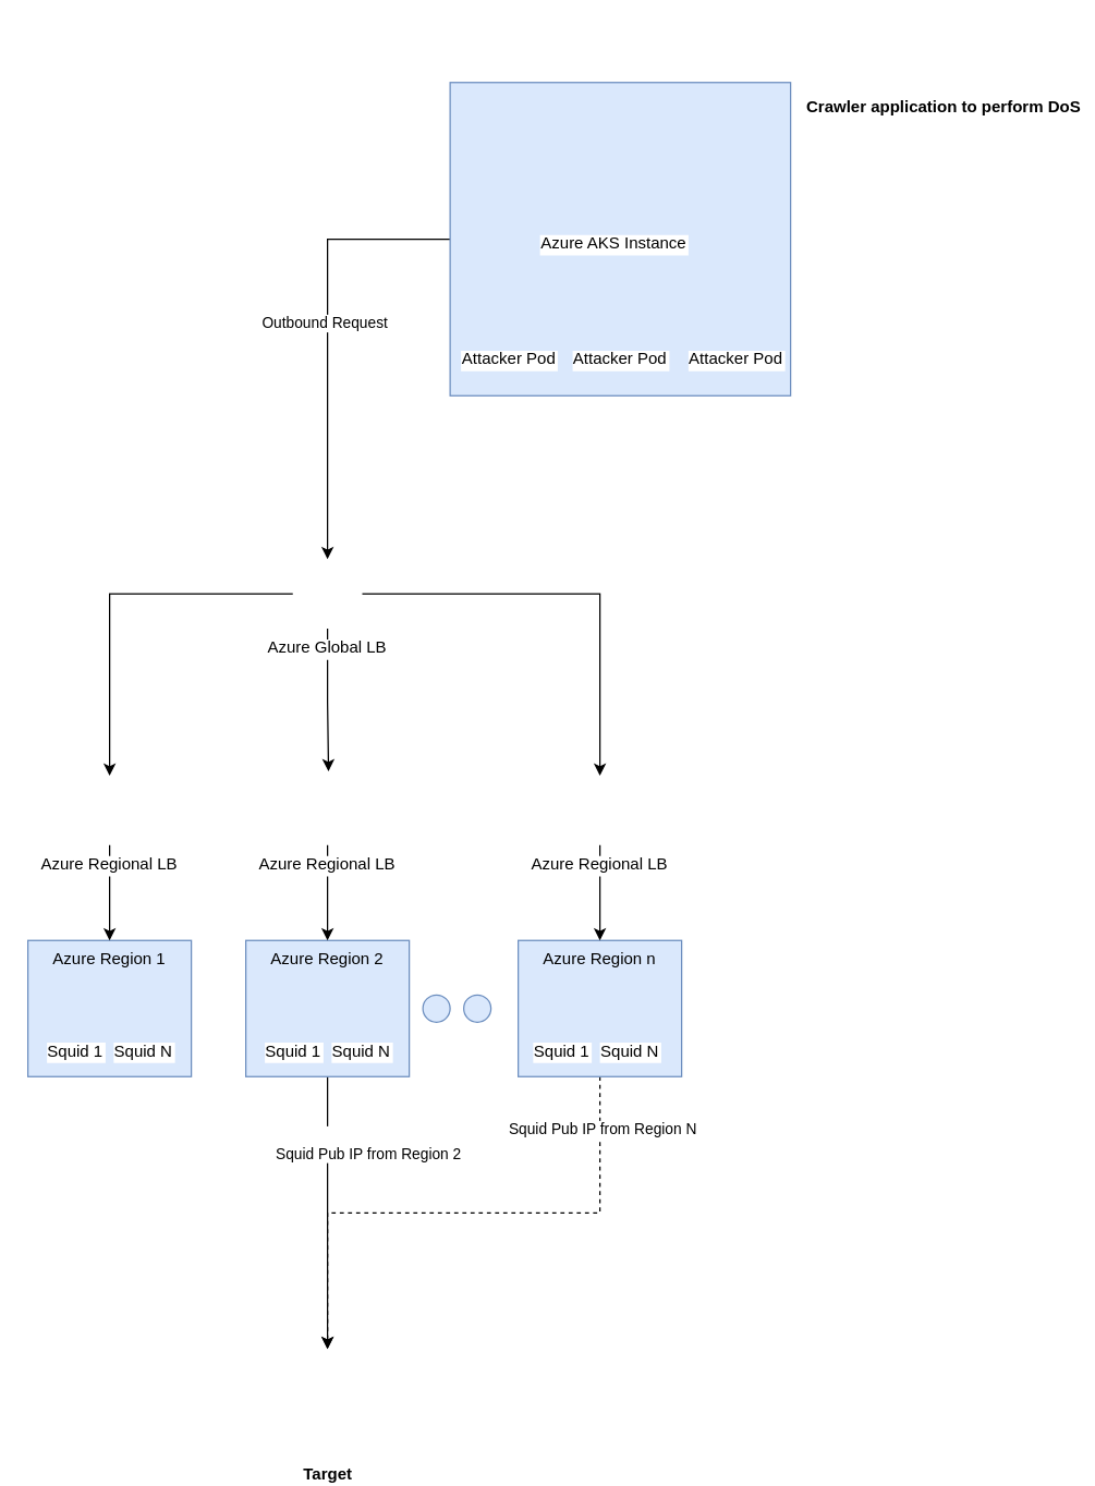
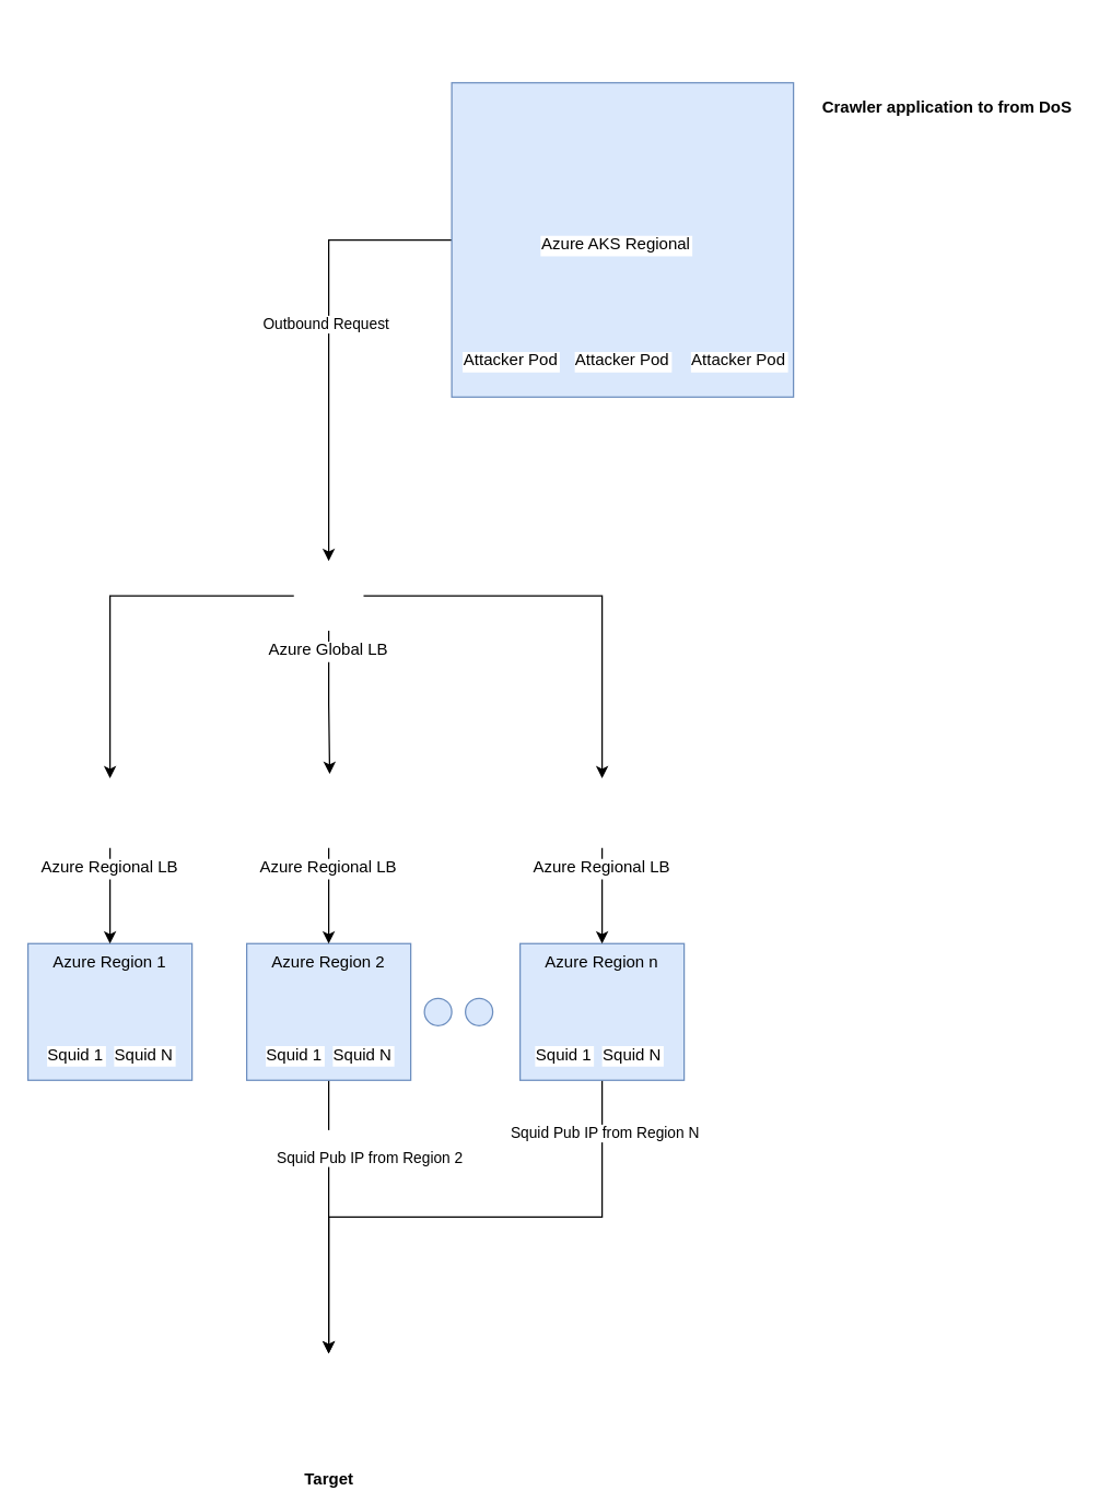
  <mxCell id="0" />
  <mxCell id="1" parent="0" />
  <mxCell id="2" style="edgeStyle=orthogonalEdgeStyle;rounded=0;orthogonalLoop=1;jettySize=auto;html=1;" edge="1" parent="1" source="4" target="28"><mxGeometry relative="1" as="geometry" /></mxCell>
  <mxCell id="3" value="Outbound Request" style="edgeLabel;html=1;align=center;verticalAlign=middle;resizable=0;points=[];" vertex="1" connectable="0" parent="2"><mxGeometry x="-0.072" y="-3" relative="1" as="geometry"><mxPoint as="offset" /></mxGeometry></mxCell>
  <mxCell id="4" value="" style="rounded=0;whiteSpace=wrap;html=1;fillColor=#dae8fc;strokeColor=#6c8ebf;" vertex="1" parent="1"><mxGeometry x="330" y="60" width="250" height="230" as="geometry" /></mxCell>
  <mxCell id="5" value="Azure Region 1" style="rounded=0;whiteSpace=wrap;html=1;fillColor=#dae8fc;strokeColor=#6c8ebf;align=center;verticalAlign=top;" vertex="1" parent="1"><mxGeometry x="20" y="690" width="120" height="100" as="geometry" /></mxCell>
  <mxCell id="6" value="&lt;br&gt;&lt;span style=&quot;color: rgb(0, 0, 0); font-family: Helvetica; font-size: 11px; font-style: normal; font-variant-ligatures: normal; font-variant-caps: normal; font-weight: 400; letter-spacing: normal; orphans: 2; text-align: center; text-indent: 0px; text-transform: none; widows: 2; word-spacing: 0px; -webkit-text-stroke-width: 0px; background-color: rgb(255, 255, 255); text-decoration-thickness: initial; text-decoration-style: initial; text-decoration-color: initial; float: none; display: inline !important;&quot;&gt;Squid Pub IP from Region 2&lt;/span&gt;&lt;br&gt;" style="edgeStyle=orthogonalEdgeStyle;rounded=0;orthogonalLoop=1;jettySize=auto;html=1;" edge="1" parent="1" source="7" target="29"><mxGeometry x="-0.5" y="30" relative="1" as="geometry"><mxPoint as="offset" /></mxGeometry></mxCell>
  <mxCell id="7" value="Azure Region 2" style="rounded=0;whiteSpace=wrap;html=1;fillColor=#dae8fc;strokeColor=#6c8ebf;align=center;verticalAlign=top;" vertex="1" parent="1"><mxGeometry x="180" y="690" width="120" height="100" as="geometry" /></mxCell>
- <mxCell id="8" style="edgeStyle=orthogonalEdgeStyle;rounded=0;orthogonalLoop=1;jettySize=auto;html=1;dashed=1;" edge="1" parent="1" source="10" target="29"><mxGeometry relative="1" as="geometry"><Array as="points"><mxPoint x="440" y="890" /><mxPoint x="240" y="890" /></Array></mxGeometry></mxCell>
+ <mxCell id="8" style="edgeStyle=orthogonalEdgeStyle;rounded=0;orthogonalLoop=1;jettySize=auto;html=1;" edge="1" parent="1" source="10" target="29"><mxGeometry relative="1" as="geometry"><Array as="points"><mxPoint x="440" y="890" /><mxPoint x="240" y="890" /></Array></mxGeometry></mxCell>
  <mxCell id="9" value="Squid Pub IP from Region N" style="edgeLabel;html=1;align=center;verticalAlign=middle;resizable=0;points=[];" vertex="1" connectable="0" parent="8"><mxGeometry x="-0.808" y="1" relative="1" as="geometry"><mxPoint as="offset" /></mxGeometry></mxCell>
  <mxCell id="10" value="Azure Region n" style="rounded=0;whiteSpace=wrap;html=1;fillColor=#dae8fc;strokeColor=#6c8ebf;align=center;verticalAlign=top;" vertex="1" parent="1"><mxGeometry x="380" y="690" width="120" height="100" as="geometry" /></mxCell>
  <mxCell id="11" value="" style="ellipse;whiteSpace=wrap;html=1;aspect=fixed;fillColor=#dae8fc;strokeColor=#6c8ebf;" vertex="1" parent="1"><mxGeometry x="310" y="730" width="20" height="20" as="geometry" /></mxCell>
  <mxCell id="12" value="" style="ellipse;whiteSpace=wrap;html=1;aspect=fixed;fillColor=#dae8fc;strokeColor=#6c8ebf;" vertex="1" parent="1"><mxGeometry x="340" y="730" width="20" height="20" as="geometry" /></mxCell>
  <mxCell id="13" value="Squid 1" style="shape=image;verticalLabelPosition=bottom;labelBackgroundColor=default;verticalAlign=top;aspect=fixed;imageAspect=0;image=https://www.unixmen.com/wp-content/uploads/2013/12/squid_logo.png;" vertex="1" parent="1"><mxGeometry x="36.82" y="722.5" width="36.35" height="35" as="geometry" /></mxCell>
  <mxCell id="14" value="Squid N" style="shape=image;verticalLabelPosition=bottom;labelBackgroundColor=default;verticalAlign=top;aspect=fixed;imageAspect=0;image=https://www.unixmen.com/wp-content/uploads/2013/12/squid_logo.png;" vertex="1" parent="1"><mxGeometry x="86.82" y="722.5" width="36.35" height="35" as="geometry" /></mxCell>
  <mxCell id="15" value="Squid 1" style="shape=image;verticalLabelPosition=bottom;labelBackgroundColor=default;verticalAlign=top;aspect=fixed;imageAspect=0;image=https://www.unixmen.com/wp-content/uploads/2013/12/squid_logo.png;" vertex="1" parent="1"><mxGeometry x="196.82" y="722.5" width="36.35" height="35" as="geometry" /></mxCell>
  <mxCell id="16" value="Squid N" style="shape=image;verticalLabelPosition=bottom;labelBackgroundColor=default;verticalAlign=top;aspect=fixed;imageAspect=0;image=https://www.unixmen.com/wp-content/uploads/2013/12/squid_logo.png;" vertex="1" parent="1"><mxGeometry x="246.82" y="722.5" width="36.35" height="35" as="geometry" /></mxCell>
  <mxCell id="17" value="Squid 1" style="shape=image;verticalLabelPosition=bottom;labelBackgroundColor=default;verticalAlign=top;aspect=fixed;imageAspect=0;image=https://www.unixmen.com/wp-content/uploads/2013/12/squid_logo.png;" vertex="1" parent="1"><mxGeometry x="394" y="722.5" width="36.35" height="35" as="geometry" /></mxCell>
  <mxCell id="18" value="Squid N" style="shape=image;verticalLabelPosition=bottom;labelBackgroundColor=default;verticalAlign=top;aspect=fixed;imageAspect=0;image=https://www.unixmen.com/wp-content/uploads/2013/12/squid_logo.png;" vertex="1" parent="1"><mxGeometry x="444" y="722.5" width="36.35" height="35" as="geometry" /></mxCell>
  <mxCell id="19" style="edgeStyle=orthogonalEdgeStyle;rounded=0;orthogonalLoop=1;jettySize=auto;html=1;entryX=0.5;entryY=0;entryDx=0;entryDy=0;" edge="1" parent="1" source="20" target="5"><mxGeometry relative="1" as="geometry" /></mxCell>
  <mxCell id="20" value="Azure Regional LB" style="shape=image;verticalLabelPosition=bottom;labelBackgroundColor=default;verticalAlign=top;aspect=fixed;imageAspect=0;image=https://www.jorgebernhardt.com/wp-content/uploads/2019/03/Azure-Load-Balancer-feature_COLOR.png;" vertex="1" parent="1"><mxGeometry x="54.5" y="569" width="51" height="51" as="geometry" /></mxCell>
  <mxCell id="21" style="edgeStyle=orthogonalEdgeStyle;rounded=0;orthogonalLoop=1;jettySize=auto;html=1;entryX=0.5;entryY=0;entryDx=0;entryDy=0;" edge="1" parent="1" source="22" target="7"><mxGeometry relative="1" as="geometry" /></mxCell>
  <mxCell id="22" value="Azure Regional LB" style="shape=image;verticalLabelPosition=bottom;labelBackgroundColor=default;verticalAlign=top;aspect=fixed;imageAspect=0;image=https://www.jorgebernhardt.com/wp-content/uploads/2019/03/Azure-Load-Balancer-feature_COLOR.png;" vertex="1" parent="1"><mxGeometry x="214.5" y="569" width="51" height="51" as="geometry" /></mxCell>
  <mxCell id="23" style="edgeStyle=orthogonalEdgeStyle;rounded=0;orthogonalLoop=1;jettySize=auto;html=1;entryX=0.5;entryY=0;entryDx=0;entryDy=0;" edge="1" parent="1" source="24" target="10"><mxGeometry relative="1" as="geometry" /></mxCell>
  <mxCell id="24" value="Azure Regional LB" style="shape=image;verticalLabelPosition=bottom;labelBackgroundColor=default;verticalAlign=top;aspect=fixed;imageAspect=0;image=https://www.jorgebernhardt.com/wp-content/uploads/2019/03/Azure-Load-Balancer-feature_COLOR.png;" vertex="1" parent="1"><mxGeometry x="414.5" y="569" width="51" height="51" as="geometry" /></mxCell>
  <mxCell id="25" style="edgeStyle=orthogonalEdgeStyle;rounded=0;orthogonalLoop=1;jettySize=auto;html=1;entryX=0.514;entryY=-0.062;entryDx=0;entryDy=0;entryPerimeter=0;" edge="1" parent="1" source="28" target="22"><mxGeometry relative="1" as="geometry" /></mxCell>
  <mxCell id="26" style="edgeStyle=orthogonalEdgeStyle;rounded=0;orthogonalLoop=1;jettySize=auto;html=1;entryX=0.5;entryY=0;entryDx=0;entryDy=0;" edge="1" parent="1" source="28" target="24"><mxGeometry relative="1" as="geometry"><mxPoint x="440" y="560" as="targetPoint" /></mxGeometry></mxCell>
  <mxCell id="27" style="edgeStyle=orthogonalEdgeStyle;rounded=0;orthogonalLoop=1;jettySize=auto;html=1;entryX=0.5;entryY=0;entryDx=0;entryDy=0;" edge="1" parent="1" source="28" target="20"><mxGeometry relative="1" as="geometry" /></mxCell>
  <mxCell id="28" value="Azure Global LB" style="shape=image;verticalLabelPosition=bottom;labelBackgroundColor=default;verticalAlign=top;aspect=fixed;imageAspect=0;image=https://www.jorgebernhardt.com/wp-content/uploads/2019/03/Azure-Load-Balancer-feature_COLOR.png;" vertex="1" parent="1"><mxGeometry x="214.5" y="410" width="51" height="51" as="geometry" /></mxCell>
  <mxCell id="29" value="&lt;b&gt;Target&lt;/b&gt;" style="shape=image;html=1;verticalAlign=top;verticalLabelPosition=bottom;labelBackgroundColor=#ffffff;imageAspect=0;aspect=fixed;image=https://cdn3.iconfinder.com/data/icons/essential-pack/32/77-Sad_and_Cry-128.png" vertex="1" parent="1"><mxGeometry x="201" y="990" width="78" height="78" as="geometry" /></mxCell>
- <mxCell id="30" value="Azure AKS Instance" style="shape=image;verticalLabelPosition=bottom;labelBackgroundColor=default;verticalAlign=top;aspect=fixed;imageAspect=0;image=https://seeklogo.com/images/A/azure-kubernetes-service-aks-logo-F40150C23D-seeklogo.com.png;" vertex="1" parent="1"><mxGeometry x="402.67" y="80" width="95.46" height="84" as="geometry" /></mxCell>
- <mxCell id="31" value="Crawler application to perform DoS" style="shape=image;verticalLabelPosition=bottom;labelBackgroundColor=default;verticalAlign=top;aspect=fixed;imageAspect=0;image=https://opennebula.io/wp-content/uploads/2020/05/DockerHub.png;fontStyle=1" vertex="1" parent="1"><mxGeometry x="604" y="20" width="177.36" height="44" as="geometry" /></mxCell>
+ <mxCell id="30" value="Azure AKS Regional" style="shape=image;verticalLabelPosition=bottom;labelBackgroundColor=default;verticalAlign=top;aspect=fixed;imageAspect=0;image=https://seeklogo.com/images/A/azure-kubernetes-service-aks-logo-F40150C23D-seeklogo.com.png;" vertex="1" parent="1"><mxGeometry x="402.67" y="80" width="95.46" height="84" as="geometry" /></mxCell>
+ <mxCell id="31" value="Crawler application to from DoS" style="shape=image;verticalLabelPosition=bottom;labelBackgroundColor=default;verticalAlign=top;aspect=fixed;imageAspect=0;image=https://opennebula.io/wp-content/uploads/2020/05/DockerHub.png;fontStyle=1" vertex="1" parent="1"><mxGeometry x="604" y="20" width="177.36" height="44" as="geometry" /></mxCell>
  <mxCell id="32" value="Attacker Pod" style="shape=image;verticalLabelPosition=bottom;labelBackgroundColor=default;verticalAlign=top;aspect=fixed;imageAspect=0;image=https://miro.medium.com/max/256/1*2Q4FsymDIDtWS_aqiDbwSA.png;" vertex="1" parent="1"><mxGeometry x="434.95" y="210" width="40.1" height="39" as="geometry" /></mxCell>
  <mxCell id="33" value="Attacker Pod" style="shape=image;verticalLabelPosition=bottom;labelBackgroundColor=default;verticalAlign=top;aspect=fixed;imageAspect=0;image=https://miro.medium.com/max/256/1*2Q4FsymDIDtWS_aqiDbwSA.png;" vertex="1" parent="1"><mxGeometry x="520" y="210" width="40.1" height="39" as="geometry" /></mxCell>
  <mxCell id="34" value="Attacker Pod" style="shape=image;verticalLabelPosition=bottom;labelBackgroundColor=default;verticalAlign=top;aspect=fixed;imageAspect=0;image=https://miro.medium.com/max/256/1*2Q4FsymDIDtWS_aqiDbwSA.png;" vertex="1" parent="1"><mxGeometry x="353.4" y="210" width="40.1" height="39" as="geometry" /></mxCell>
